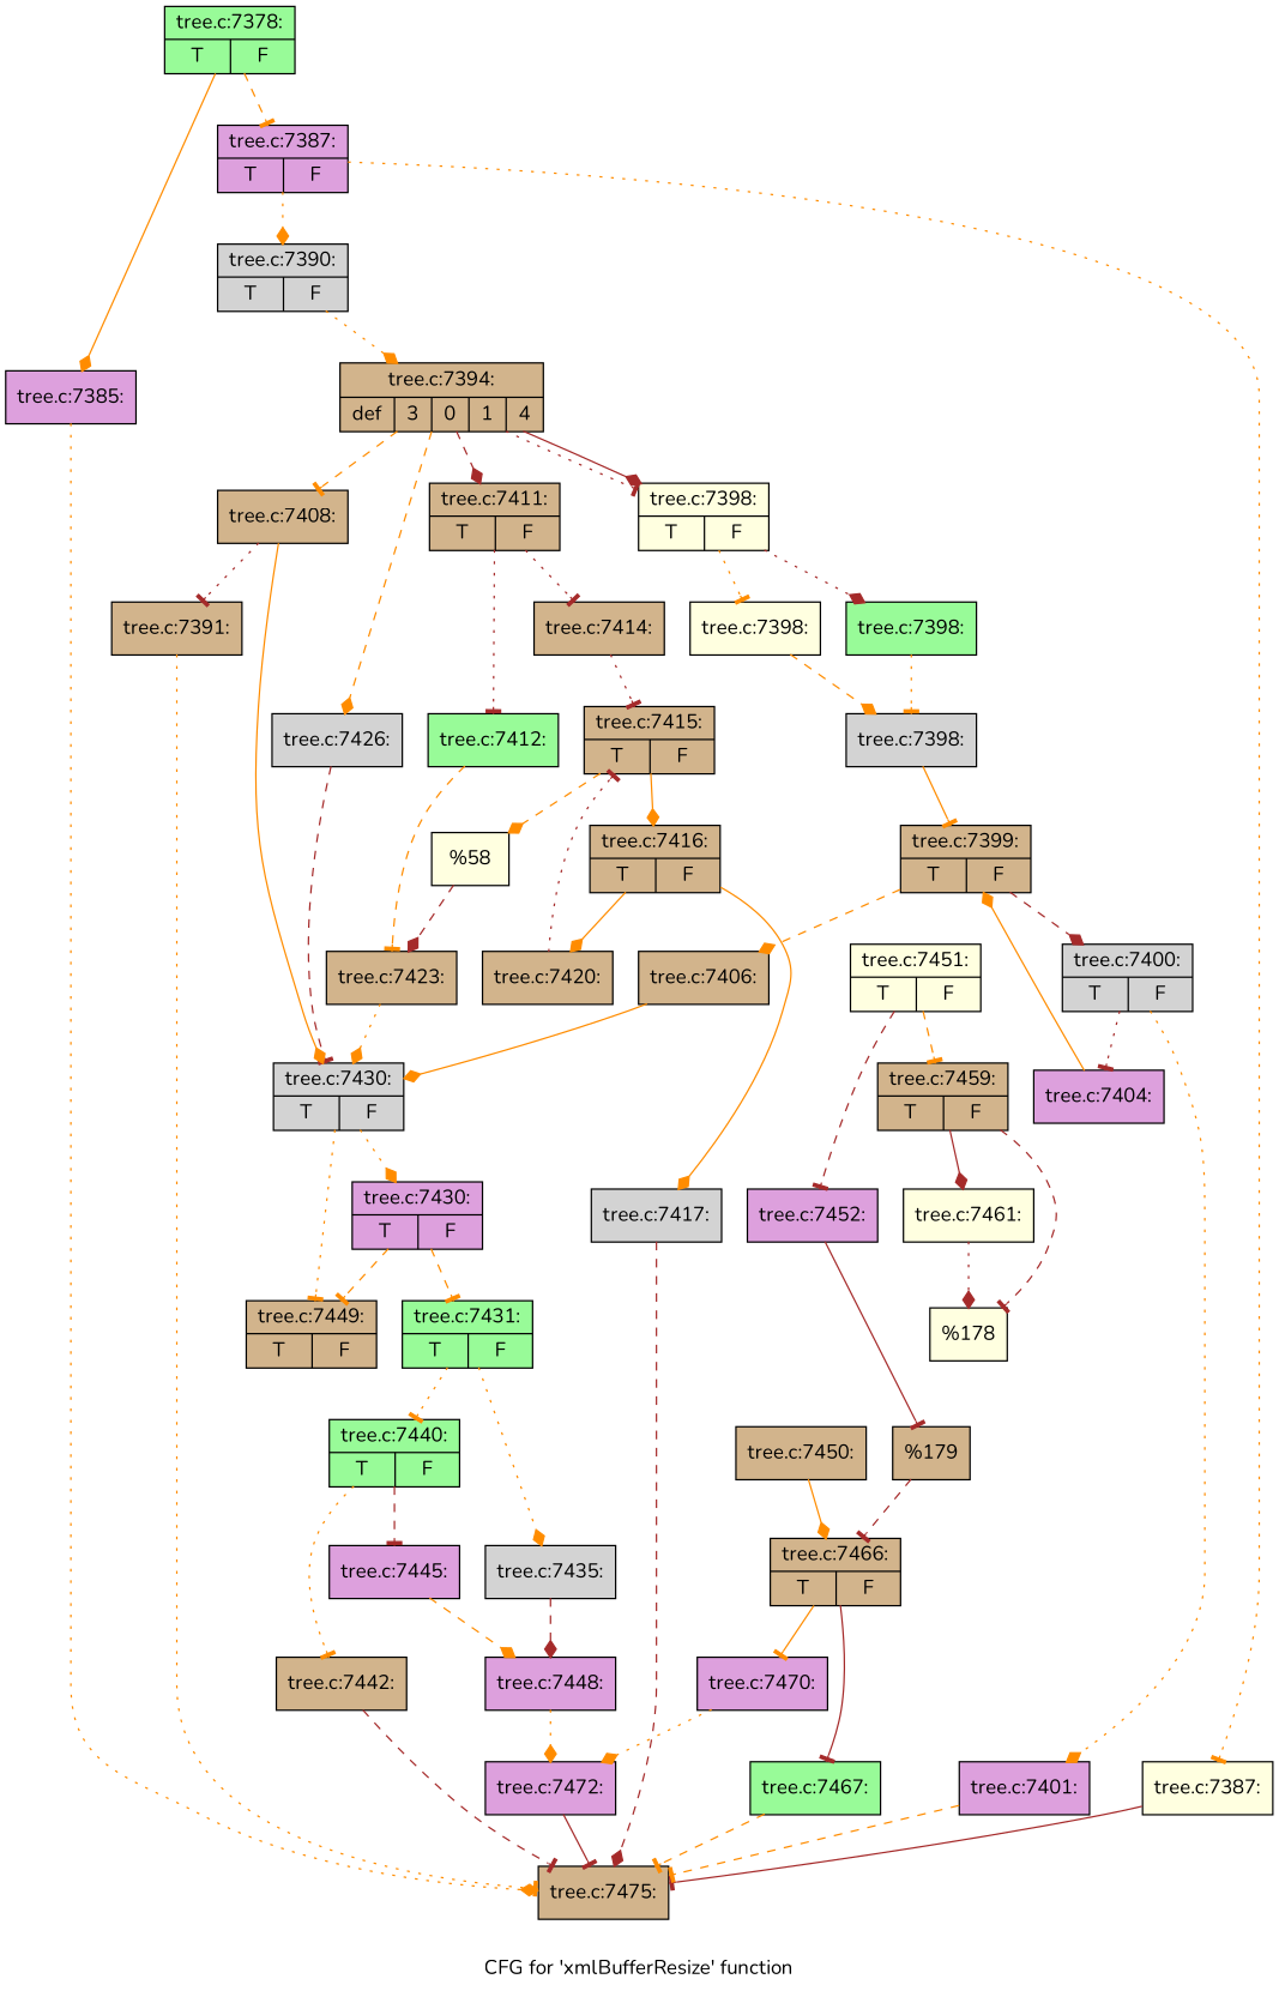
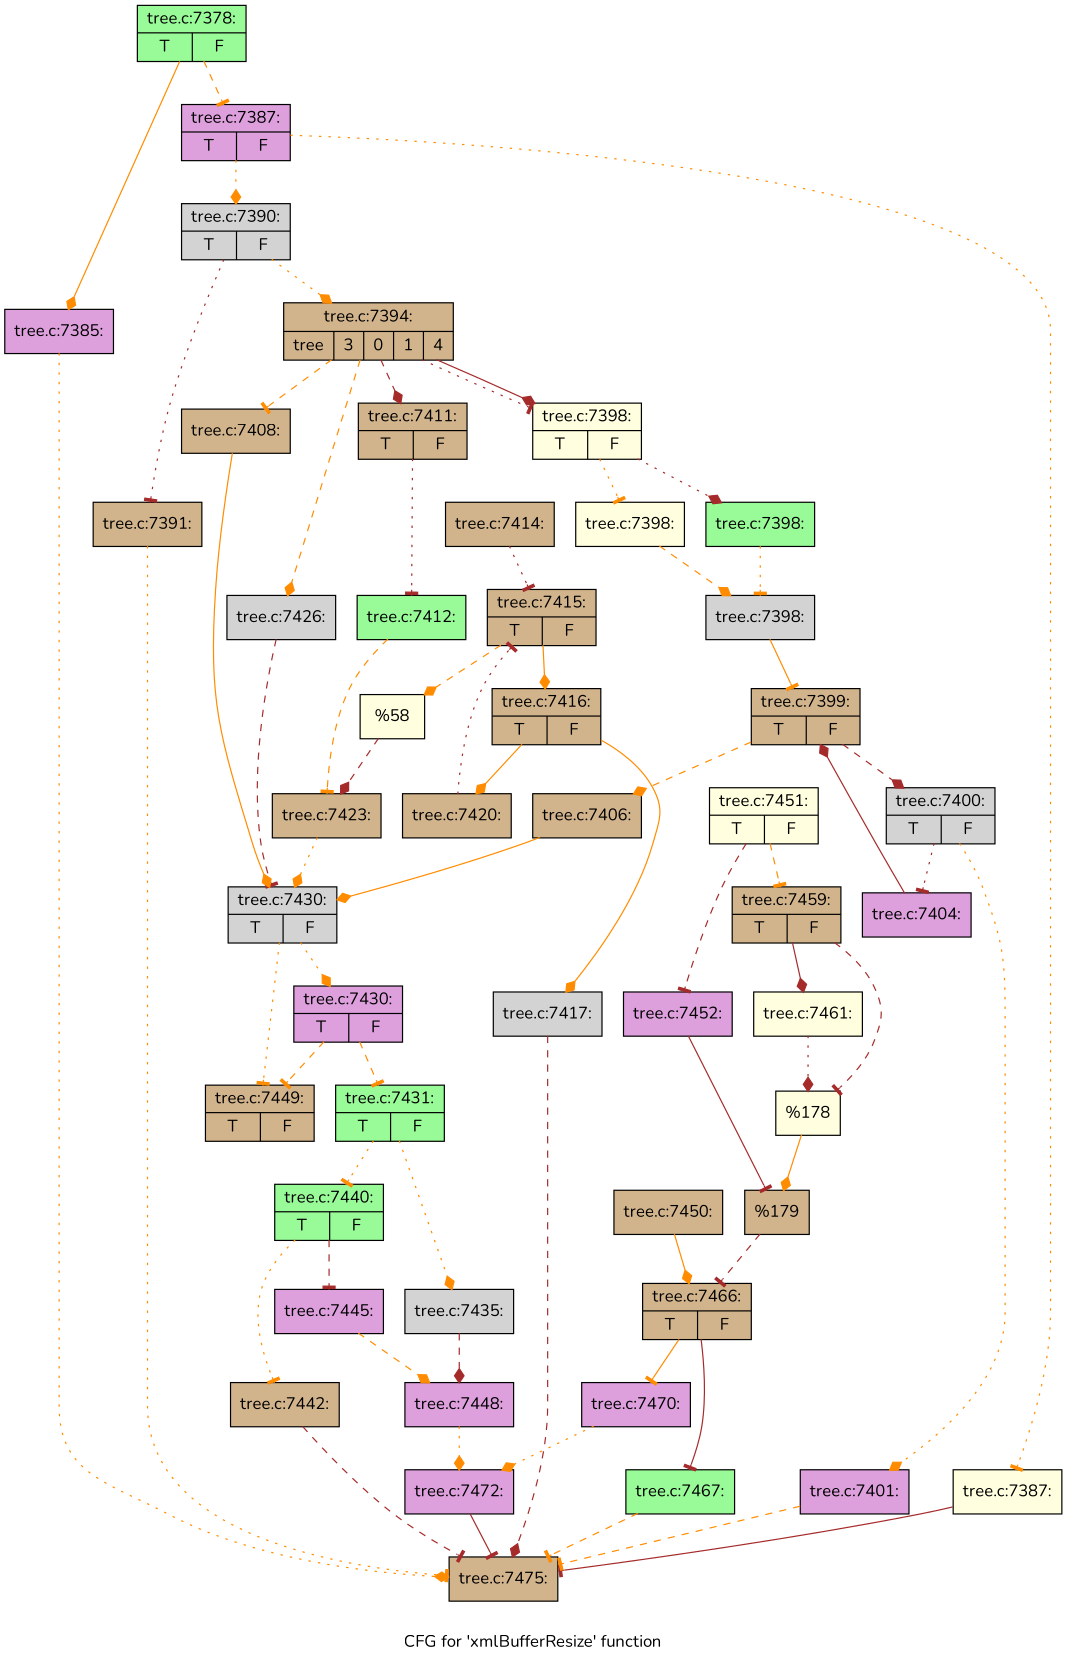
  digraph {
    fontname=Nunito
    label="CFG for 'xmlBufferResize' function"
    node [fillcolor=tan fontname=Nunito shape=record style=filled]
    edge [arrowhead=tee color=darkorange fontname=Nunito style=dotted]
    n1 [fillcolor=palegreen label="{tree.c:7378:|{<s0>T|<s1>F}}"]
    n2 [fillcolor=plum label="{tree.c:7385:}"]
    n3 [fillcolor=plum label="{tree.c:7387:|{<s0>T|<s1>F}}"]
    n4 [label="{tree.c:7475:}"]
    n5 [fillcolor=lightyellow label="{tree.c:7387:}"]
    n6 [fillcolor=lightgrey label="{tree.c:7390:|{<s0>T|<s1>F}}"]
    n7 [label="{tree.c:7391:}"]
-   n8 [label="{tree.c:7394:|{<s0>def|<s1>3|<s2>0|<s3>1|<s4>4}}"]
+   n8 [label="{tree.c:7394:|{<s0>tree|<s1>3|<s2>0|<s3>1|<s4>4}}"]
    n9 [fillcolor=lightgrey label="{tree.c:7426:}"]
    n10 [fillcolor=lightyellow label="{tree.c:7398:|{<s0>T|<s1>F}}"]
    n11 [label="{tree.c:7408:}"]
    n12 [label="{tree.c:7411:|{<s0>T|<s1>F}}"]
    n13 [fillcolor=lightgrey label="{tree.c:7430:|{<s0>T|<s1>F}}"]
    n14 [fillcolor=lightyellow label="{tree.c:7398:}"]
    n15 [fillcolor=palegreen label="{tree.c:7398:}"]
    n16 [fillcolor=palegreen label="{tree.c:7412:}"]
    n17 [label="{tree.c:7414:}"]
    n18 [fillcolor=plum label="{tree.c:7430:|{<s0>T|<s1>F}}"]
    n19 [label="{tree.c:7449:|{<s0>T|<s1>F}}"]
    n20 [fillcolor=lightgrey label="{tree.c:7398:}"]
    n21 [label="{tree.c:7423:}"]
    n22 [label="{tree.c:7415:|{<s0>T|<s1>F}}"]
    n23 [label="{tree.c:7399:|{<s0>T|<s1>F}}"]
    n24 [fillcolor=lightgrey label="{tree.c:7400:|{<s0>T|<s1>F}}"]
    n25 [label="{tree.c:7406:}"]
    n26 [fillcolor=plum label="{tree.c:7401:}"]
    n27 [fillcolor=plum label="{tree.c:7404:}"]
    n28 [fillcolor=palegreen label="{tree.c:7431:|{<s0>T|<s1>F}}"]
    n29 [label="{tree.c:7416:|{<s0>T|<s1>F}}"]
    n30 [fillcolor=lightyellow label="{%58}"]
    n31 [fillcolor=lightgrey label="{tree.c:7417:}"]
    n32 [label="{tree.c:7420:}"]
    n33 [fillcolor=lightgrey label="{tree.c:7435:}"]
    n34 [fillcolor=palegreen label="{tree.c:7440:|{<s0>T|<s1>F}}"]
    n35 [label="{tree.c:7450:}"]
    n36 [label="{tree.c:7466:|{<s0>T|<s1>F}}"]
    n37 [fillcolor=lightyellow label="{tree.c:7451:|{<s0>T|<s1>F}}"]
    n38 [fillcolor=plum label="{tree.c:7452:}"]
    n39 [label="{tree.c:7459:|{<s0>T|<s1>F}}"]
    n40 [fillcolor=plum label="{tree.c:7448:}"]
    n41 [label="{tree.c:7442:}"]
    n42 [fillcolor=plum label="{tree.c:7445:}"]
    n43 [fillcolor=plum label="{tree.c:7472:}"]
    n44 [fillcolor=palegreen label="{tree.c:7467:}"]
    n45 [fillcolor=plum label="{tree.c:7470:}"]
    n46 [label="{%179}"]
    n47 [fillcolor=lightyellow label="{tree.c:7461:}"]
    n48 [fillcolor=lightyellow label="{%178}"]
    n1 -> n2 [arrowhead=diamond style=solid]
    n1 -> n3 [style=dashed]
    n2 -> n4 [arrowhead=diamond]
    n3 -> n5
    n3 -> n6 [arrowhead=diamond]
    n5 -> n4 [color=brown style=solid]
-   n11 -> n7 [color=brown]
+   n6 -> n7 [color=brown]
    n6 -> n8 [arrowhead=diamond]
    n7 -> n4
    n8 -> n9 [arrowhead=diamond style=dashed]
    n8 -> n10 [color=brown]
    n8 -> n10 [arrowhead=diamond color=brown style=solid]
    n8 -> n11 [style=dashed]
    n8 -> n12 [arrowhead=diamond color=brown style=dashed]
    n9 -> n13 [color=brown style=dashed]
    n10 -> n14
    n10 -> n15 [arrowhead=diamond color=brown]
    n11 -> n13 [arrowhead=diamond style=solid]
    n12 -> n16 [color=brown]
-   n12 -> n17 [color=brown]
    n13 -> n18 [arrowhead=diamond]
    n13 -> n19
    n14 -> n20 [arrowhead=diamond style=dashed]
    n15 -> n20
    n16 -> n21 [style=dashed]
    n17 -> n22 [color=brown]
    n18 -> n19 [style=dashed]
    n18 -> n28 [style=dashed]
    n20 -> n23 [style=solid]
    n21 -> n13 [arrowhead=diamond]
    n22 -> n29 [arrowhead=diamond style=solid]
    n22 -> n30 [arrowhead=diamond style=dashed]
    n23 -> n24 [arrowhead=diamond color=brown style=dashed]
    n23 -> n25 [arrowhead=diamond style=dashed]
    n24 -> n26 [arrowhead=diamond]
    n24 -> n27 [color=brown]
    n25 -> n13 [arrowhead=diamond style=solid]
    n26 -> n4 [style=dashed]
-   n27 -> n23 [arrowhead=diamond style=solid]
+   n27 -> n23 [arrowhead=diamond color=brown style=solid]
    n28 -> n33 [arrowhead=diamond]
    n28 -> n34
    n29 -> n31 [arrowhead=diamond style=solid]
    n29 -> n32 [arrowhead=diamond style=solid]
    n30 -> n21 [arrowhead=diamond color=brown style=dashed]
    n31 -> n4 [arrowhead=diamond color=brown style=dashed]
    n32 -> n22 [color=brown]
    n33 -> n40 [arrowhead=diamond color=brown style=dashed]
    n34 -> n41
    n34 -> n42 [color=brown style=dashed]
    n35 -> n36 [arrowhead=diamond style=solid]
    n36 -> n44 [color=brown style=solid]
    n36 -> n45 [style=solid]
    n37 -> n38 [color=brown style=dashed]
    n37 -> n39 [style=dashed]
    n38 -> n46 [color=brown style=solid]
    n39 -> n47 [arrowhead=diamond color=brown style=solid]
    n39 -> n48 [color=brown style=dashed]
    n40 -> n43 [arrowhead=diamond]
    n41 -> n4 [color=brown style=dashed]
    n42 -> n40 [arrowhead=diamond style=dashed]
    n43 -> n4 [color=brown style=solid]
    n44 -> n4 [style=dashed]
    n45 -> n43 [arrowhead=diamond]
    n46 -> n36 [color=brown style=dashed]
    n47 -> n48 [arrowhead=diamond color=brown]
+   n48 -> n46 [arrowhead=diamond style=solid]
  }
